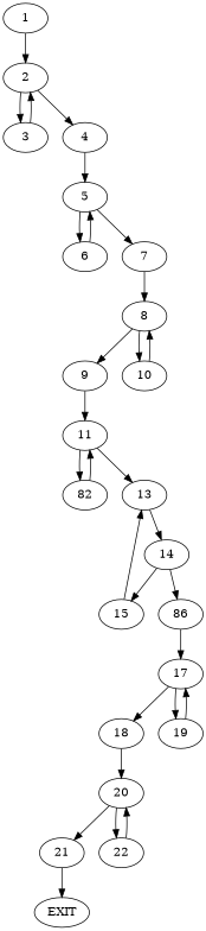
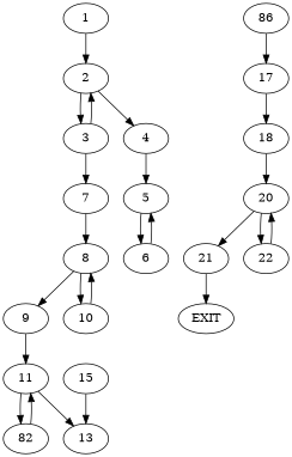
  digraph {
    1
    2
    n3 [label=EXIT]
    3
    4
    5
    6
    7
    8
    9
    10
    11
    n13 [label=82]
    13
-   14
    15
    n17 [label=86]
    17
    18
-   19
    20
    21
    22
    1 -> 2
    2 -> 3
    2 -> 4
    3 -> 2
    4 -> 5
    5 -> 6
-   5 -> 7
+   3 -> 7
    6 -> 5
    7 -> 8
    8 -> 9
    8 -> 10
    9 -> 11
    10 -> 8
    11 -> n13
    11 -> 13
    n13 -> 11
-   13 -> 14
-   14 -> 15
-   14 -> n17
    15 -> 13
    n17 -> 17
    17 -> 18
-   17 -> 19
    18 -> 20
-   19 -> 17
    20 -> 21
    20 -> 22
    21 -> n3
    22 -> 20
  }
